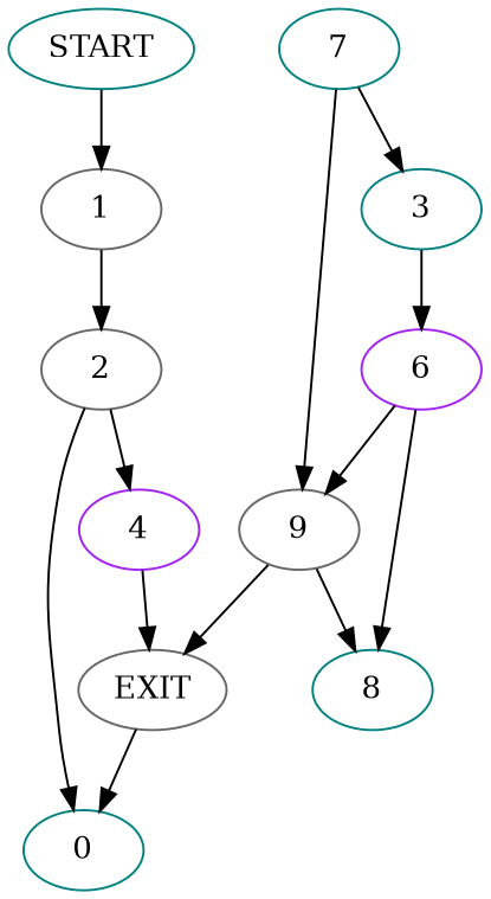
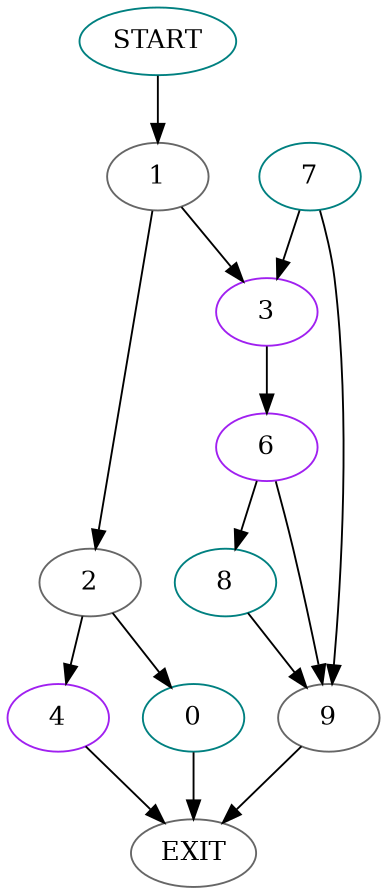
  digraph {
    node [color=teal]
    n1 [label=START]
    1 [color=gray40]
    2 [color=gray40]
-   3
+   3 [color=purple]
    n5 [color=gray40 label=EXIT]
    4 [color=purple]
    n7 [label=0]
    6 [color=purple]
    8
    9 [color=gray40]
    7
    n1 -> 1
    1 -> 2
+   1 -> 3
    2 -> 4
    2 -> n7
    3 -> 6
    4 -> n5
-   n5 -> n7
+   n7 -> n5
    6 -> 8
    6 -> 9
-   9 -> 8
+   8 -> 9
    9 -> n5
    7 -> 3
    7 -> 9
  }
